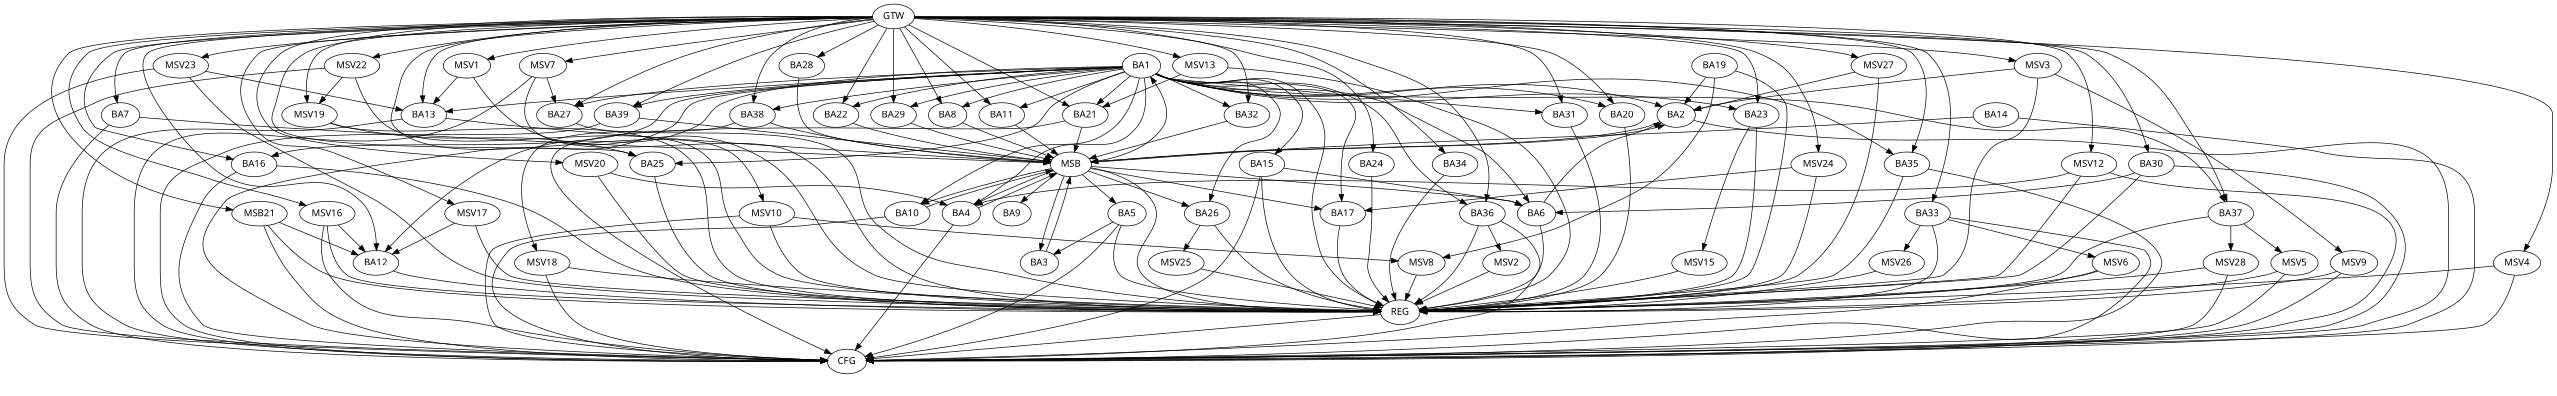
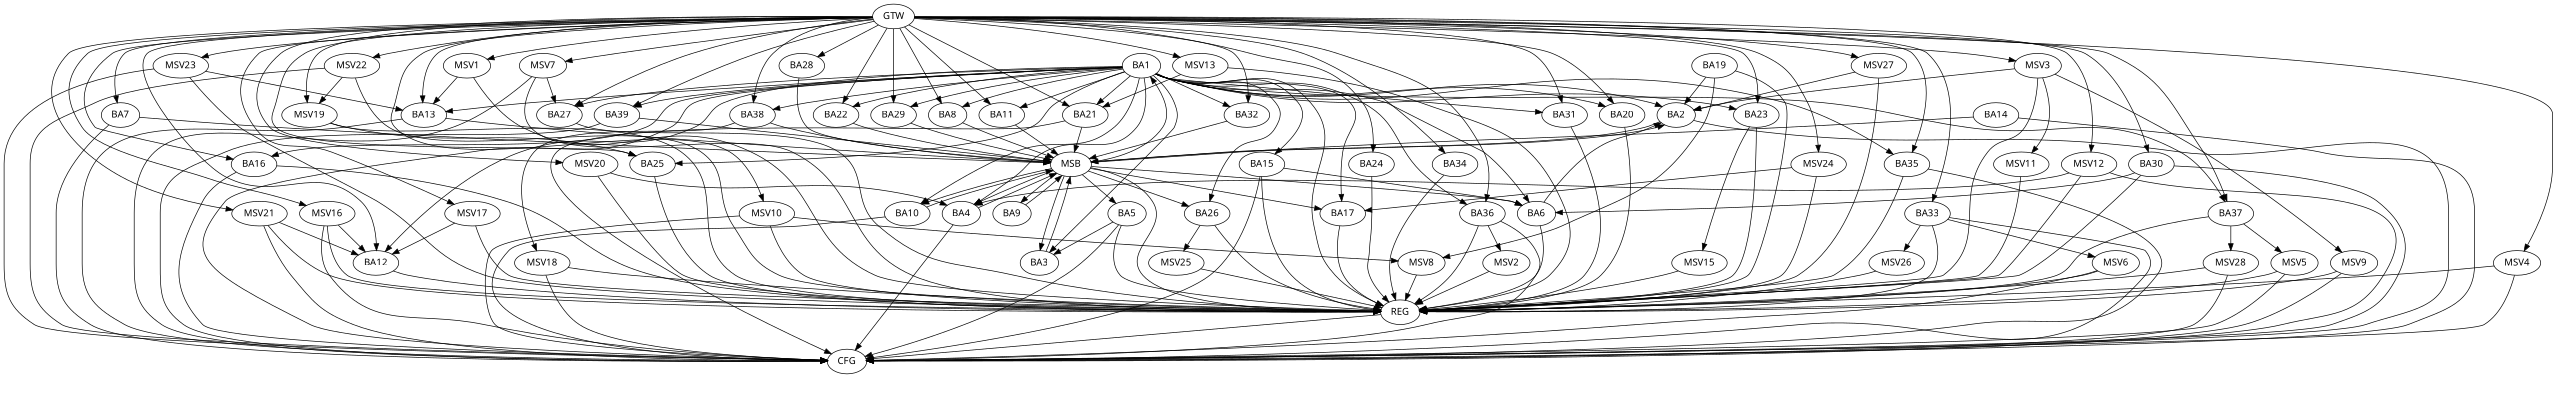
  strict digraph {
    fontname="Noto Sans"
    node [fontname="Noto Sans"]
    edge [fontname="Noto Sans"]
    n1 [label=BA1]
    n2 [label=BA2]
    n3 [label=BA3]
    n4 [label=BA4]
    n5 [label=BA6]
    n6 [label=BA8]
    n7 [label=BA10]
    n8 [label=BA11]
    n9 [label=BA12]
    n10 [label=BA13]
    n11 [label=BA15]
    n12 [label=BA16]
    n13 [label=BA17]
    n14 [label=BA20]
    n15 [label=BA21]
    n16 [label=BA22]
    n17 [label=BA23]
    n18 [label=BA25]
    n19 [label=BA26]
    n20 [label=BA27]
    n21 [label=BA29]
    n22 [label=BA31]
    n23 [label=BA32]
    n24 [label=BA35]
    n25 [label=BA36]
    n26 [label=BA37]
    n27 [label=BA38]
    n28 [label=BA39]
    n29 [label=REG]
    n30 [label=CFG]
    n31 [label=MSB]
    n32 [label=MSV15]
    n33 [label=MSV25]
    n34 [label=MSV2]
    n35 [label=MSV5]
    n36 [label=MSV28]
    n37 [label=MSV18]
    n38 [label=BA5]
    n39 [label=BA9]
    n40 [label=BA7]
    n41 [label=BA14]
    n42 [label=BA19]
    n43 [label=MSV8]
    n44 [label=BA24]
    n45 [label=BA28]
    n46 [label=BA30]
    n47 [label=BA33]
    n48 [label=MSV6]
    n49 [label=MSV26]
    n50 [label=BA34]
    n51 [label=GTW]
    n52 [label=MSV1]
    n53 [label=MSV3]
    n54 [label=MSV4]
    n55 [label=MSV7]
    n56 [label=MSV10]
    n57 [label=MSV12]
    n58 [label=MSV13]
    n59 [label=MSV16]
    n60 [label=MSV17]
    n61 [label=MSV19]
    n62 [label=MSV20]
-   n63 [label=MSB21]
+   n63 [label=MSV21]
    n64 [label=MSV22]
    n65 [label=MSV23]
    n66 [label=MSV24]
    n67 [label=MSV27]
    n68 [label=MSV9]
+   n69 [label=MSV11]
    n1 -> n2
+   n1 -> n3
    n1 -> n4
    n1 -> n5
    n1 -> n6
    n1 -> n7
    n1 -> n8
    n1 -> n9
    n1 -> n10
    n1 -> n11
    n1 -> n12
    n1 -> n13
    n1 -> n14
    n1 -> n15
    n1 -> n16
    n1 -> n17
    n1 -> n18
    n1 -> n19
    n1 -> n20
    n1 -> n21
    n1 -> n22
    n1 -> n23
    n1 -> n24
    n1 -> n25
    n1 -> n26
    n1 -> n27
    n1 -> n28
    n1 -> n29
    n1 -> n30
    n2 -> n30
    n2 -> n31
    n3 -> n31
    n4 -> n30
    n4 -> n31
    n5 -> n2
    n5 -> n29
    n6 -> n31
    n7 -> n30
    n7 -> n31
    n8 -> n31
    n9 -> n29
    n10 -> n30
    n10 -> n31
    n11 -> n5
    n11 -> n29
    n11 -> n30
    n12 -> n29
    n12 -> n30
    n13 -> n29
    n14 -> n29
    n15 -> n30
    n15 -> n31
    n16 -> n31
    n17 -> n29
    n17 -> n32
    n18 -> n29
    n19 -> n29
    n19 -> n33
    n20 -> n29
    n21 -> n31
    n22 -> n29
    n23 -> n31
    n24 -> n29
    n24 -> n30
    n25 -> n29
    n25 -> n30
    n25 -> n34
    n26 -> n29
    n26 -> n35
    n26 -> n36
    n27 -> n31
    n27 -> n37
    n28 -> n30
    n28 -> n31
    n29 -> n30
    n31 -> n1
    n31 -> n2
    n31 -> n3
    n31 -> n4
    n31 -> n5
    n31 -> n7
    n31 -> n13
    n31 -> n19
    n31 -> n29
    n31 -> n38
    n31 -> n39
    n32 -> n29
    n33 -> n29
    n34 -> n29
    n35 -> n29
    n35 -> n30
    n36 -> n29
    n36 -> n30
    n37 -> n29
    n37 -> n30
    n38 -> n3
    n38 -> n29
    n38 -> n30
+   n39 -> n31
    n40 -> n30
    n40 -> n31
    n41 -> n30
    n41 -> n31
    n42 -> n2
    n42 -> n29
    n42 -> n43
    n43 -> n29
    n44 -> n29
    n45 -> n31
    n46 -> n5
    n46 -> n29
    n46 -> n30
    n47 -> n29
    n47 -> n30
    n47 -> n48
    n47 -> n49
    n48 -> n29
    n48 -> n30
    n49 -> n29
    n50 -> n29
    n51 -> n6
    n51 -> n8
    n51 -> n9
    n51 -> n10
    n51 -> n12
    n51 -> n14
    n51 -> n15
    n51 -> n16
    n51 -> n17
    n51 -> n18
    n51 -> n20
    n51 -> n21
    n51 -> n22
    n51 -> n23
    n51 -> n24
    n51 -> n25
    n51 -> n26
    n51 -> n27
    n51 -> n28
    n51 -> n40
    n51 -> n44
    n51 -> n45
    n51 -> n46
    n51 -> n47
    n51 -> n50
    n51 -> n52
    n51 -> n53
    n51 -> n54
    n51 -> n55
    n51 -> n56
    n51 -> n57
    n51 -> n58
    n51 -> n59
    n51 -> n60
    n51 -> n61
    n51 -> n62
    n51 -> n63
    n51 -> n64
    n51 -> n65
    n51 -> n66
    n51 -> n67
    n52 -> n10
    n52 -> n29
    n53 -> n2
    n53 -> n29
    n53 -> n68
+   n53 -> n69
    n54 -> n29
    n54 -> n30
    n55 -> n20
    n55 -> n29
    n55 -> n30
    n56 -> n29
    n56 -> n30
    n56 -> n43
    n57 -> n4
    n57 -> n29
    n57 -> n30
    n58 -> n15
    n58 -> n29
    n59 -> n9
    n59 -> n29
    n59 -> n30
    n60 -> n9
    n60 -> n29
    n61 -> n18
    n61 -> n29
    n62 -> n4
    n62 -> n29
    n63 -> n9
    n63 -> n29
    n63 -> n30
    n64 -> n29
    n64 -> n30
    n64 -> n61
    n65 -> n10
    n65 -> n29
    n65 -> n30
    n66 -> n13
    n66 -> n29
    n67 -> n2
    n67 -> n29
    n68 -> n29
    n68 -> n30
+   n69 -> n29
  }
